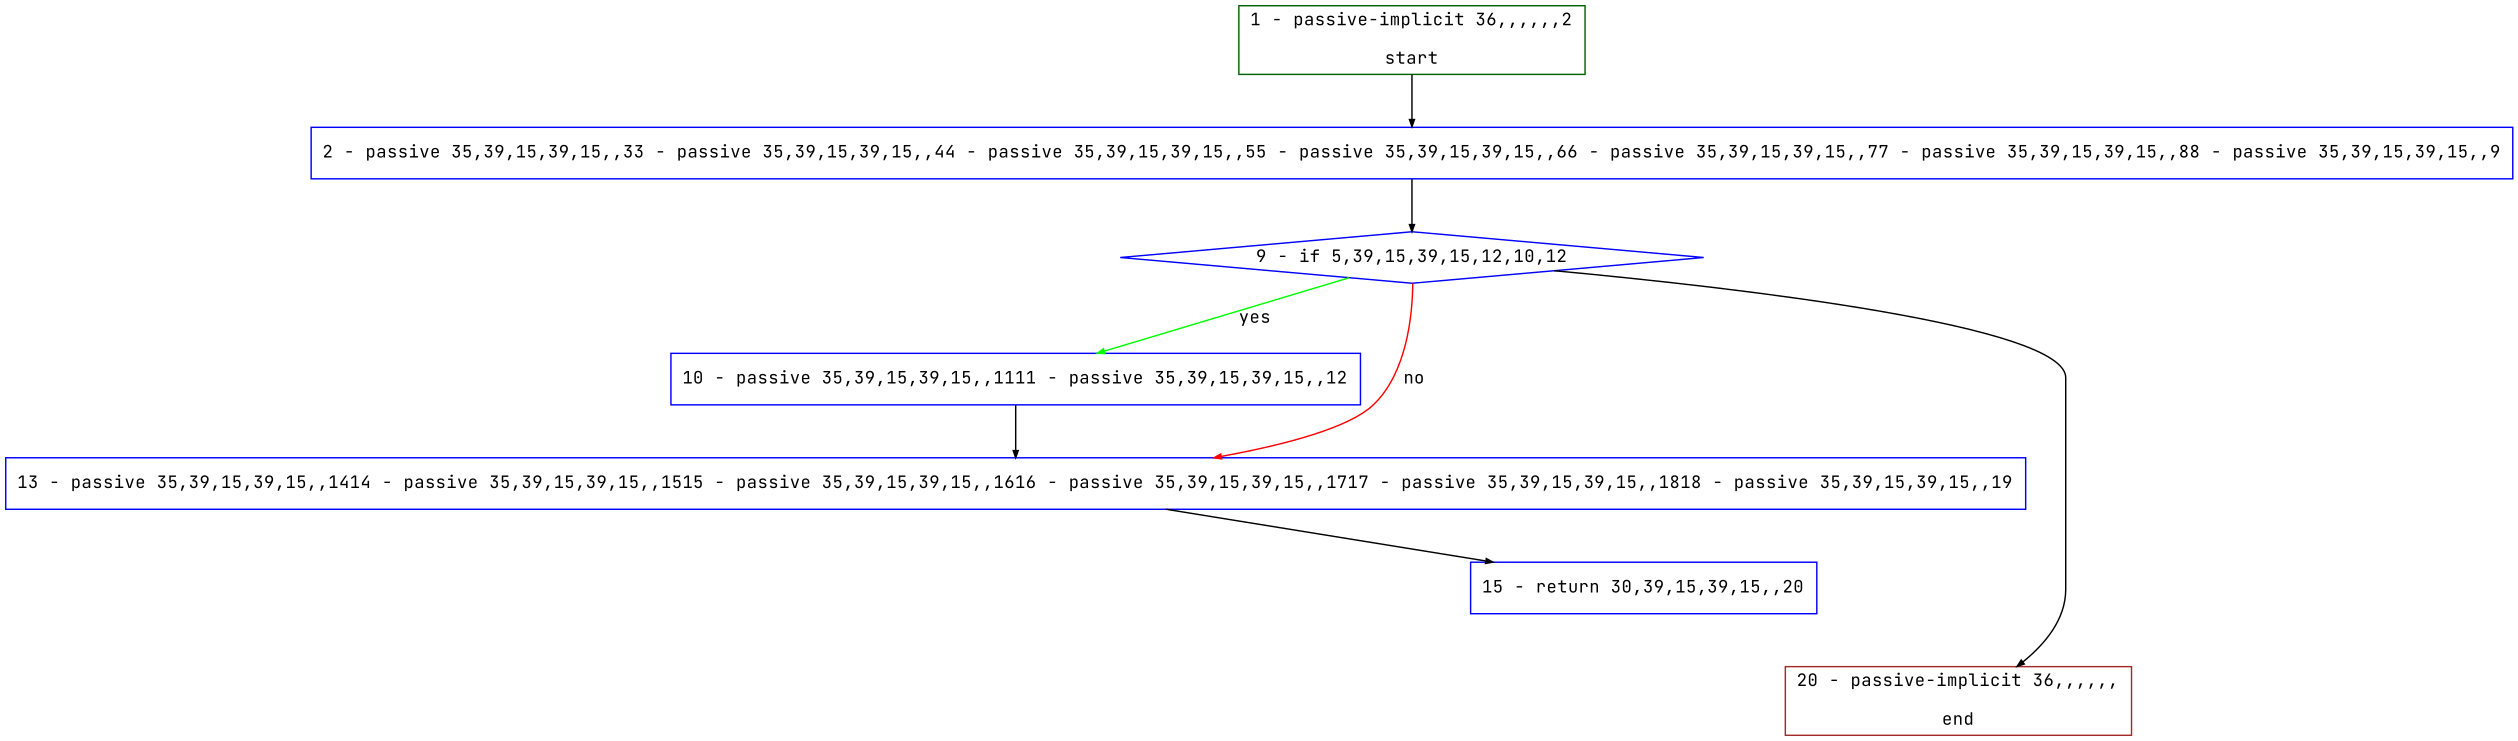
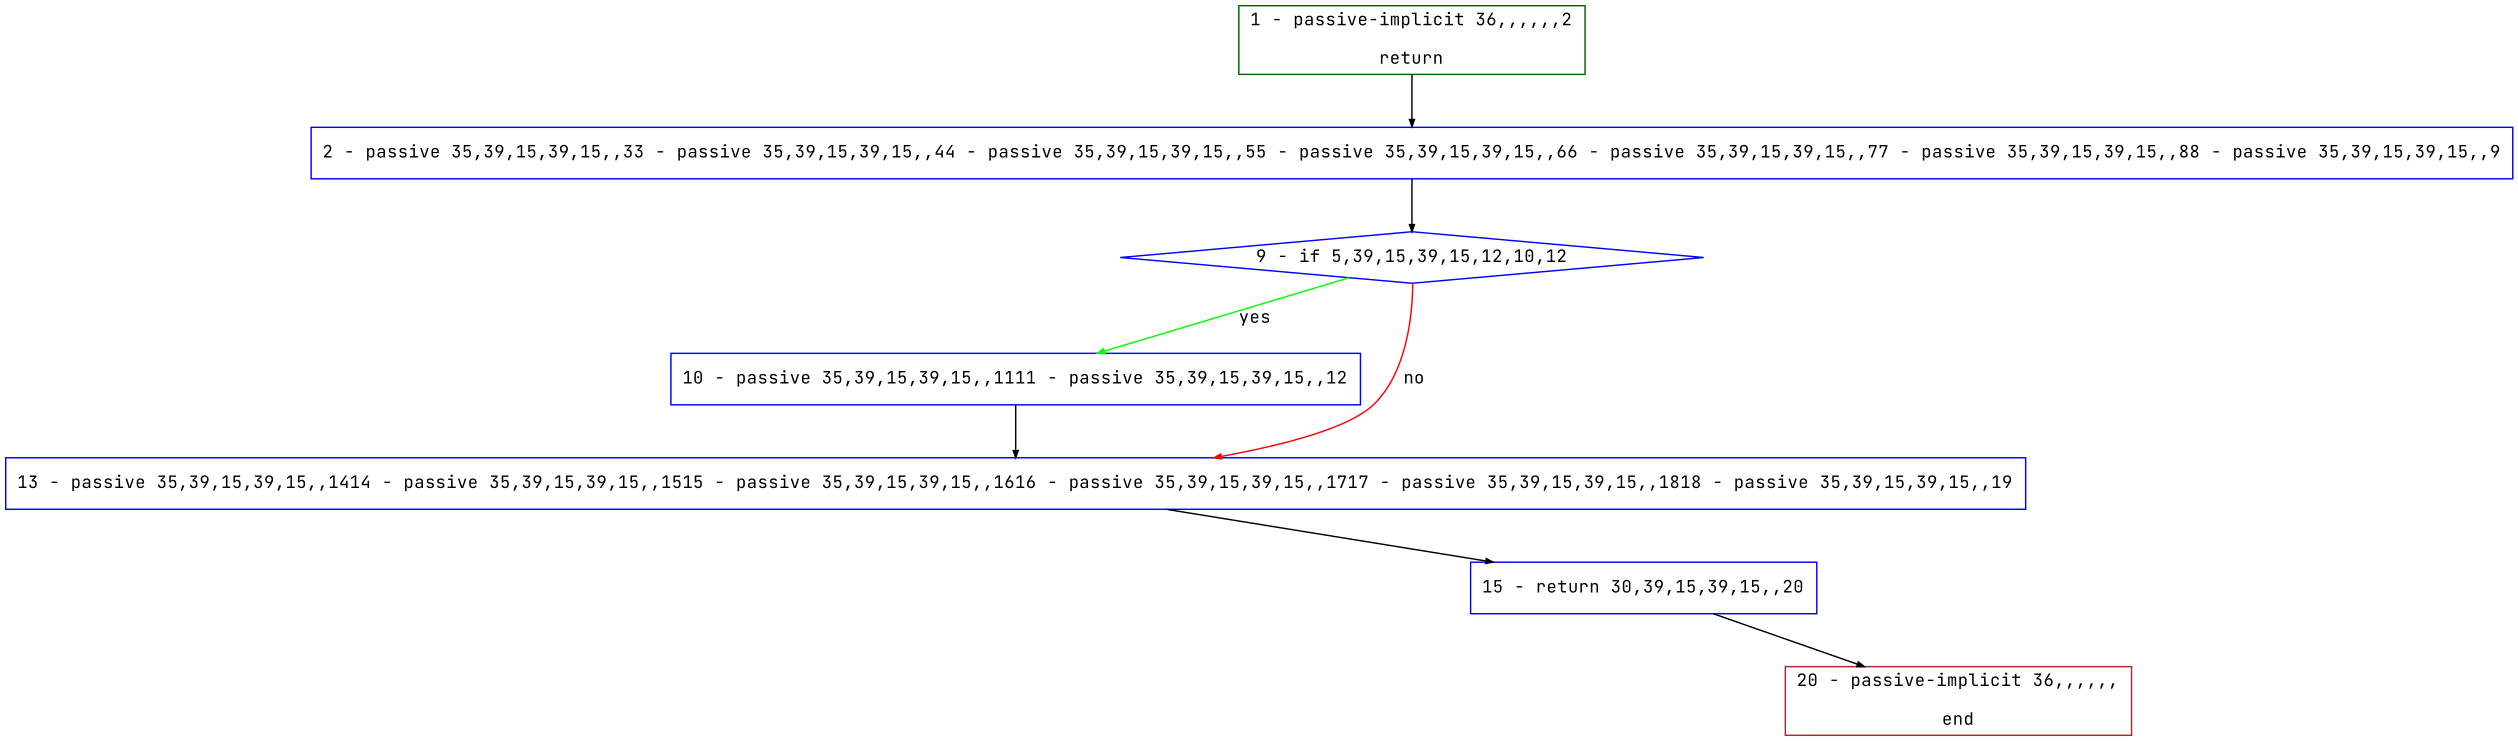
  digraph {
    bgcolor=white
    compound=true
    fillcolor="#FFFFCC"
    fontname="JetBrains Mono"
    fontsize=12
    pack=true
    packmode=clust
    style="rounded,filled"
    node [color="#0000ff" compound=true fillcolor="#ffffff" fixedsize=false fontname="JetBrains Mono" fontsize=12 node_initialized=no shape=box style=filled]
    edge [arrowhead=normal arrowsize=0.5 arrowtail=none color="#000000" compound=true dir=forward fontcolor=black fontname="JetBrains Mono" fontsize=12]
    n1 [label="2 - passive 35,39,15,39,15,,33 - passive 35,39,15,39,15,,44 - passive 35,39,15,39,15,,55 - passive 35,39,15,39,15,,66 - passive 35,39,15,39,15,,77 - passive 35,39,15,39,15,,88 - passive 35,39,15,39,15,,9"]
    n2 [label="9 - if 5,39,15,39,15,12,10,12" shape=diamond]
    n3 [label="10 - passive 35,39,15,39,15,,1111 - passive 35,39,15,39,15,,12"]
    n4 [label="13 - passive 35,39,15,39,15,,1414 - passive 35,39,15,39,15,,1515 - passive 35,39,15,39,15,,1616 - passive 35,39,15,39,15,,1717 - passive 35,39,15,39,15,,1818 - passive 35,39,15,39,15,,19"]
-   n5 [color="#006400" label="1 - passive-implicit 36,,,,,,2\n\nstart"]
+   n5 [color="#006400" label="1 - passive-implicit 36,,,,,,2\n\nreturn"]
    n6 [label="15 - return 30,39,15,39,15,,20"]
    n7 [color="#a52a2a" label="20 - passive-implicit 36,,,,,,\n\nend"]
    n1 -> n2
    n2 -> n3 [color="#00ff00" label=yes]
    n2 -> n4 [color="#ff0000" label=no]
    n3 -> n4
    n4 -> n6
    n5 -> n1
-   n2 -> n7
+   n6 -> n7
  }
